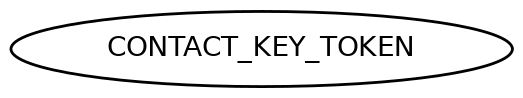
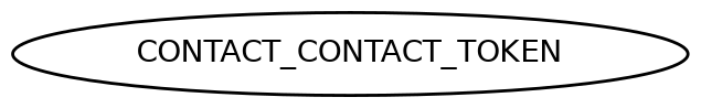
  digraph {
    rankdir=LR
-   n1 [color=black fillcolor=white fontname=Helvetica fontsize=10 height=0.2 label=CONTACT_KEY_TOKEN shape=ellipse style=filled width=0.4]
+   n1 [color=black fillcolor=white fontname=Helvetica fontsize=10 height=0.2 label=CONTACT_CONTACT_TOKEN shape=ellipse style=filled width=0.4]
  }
